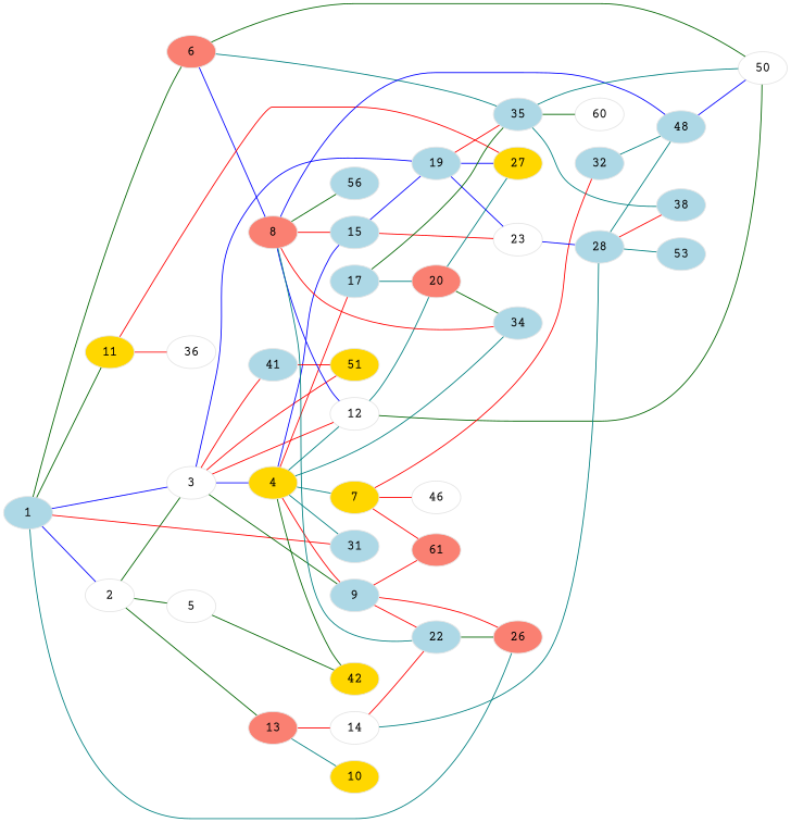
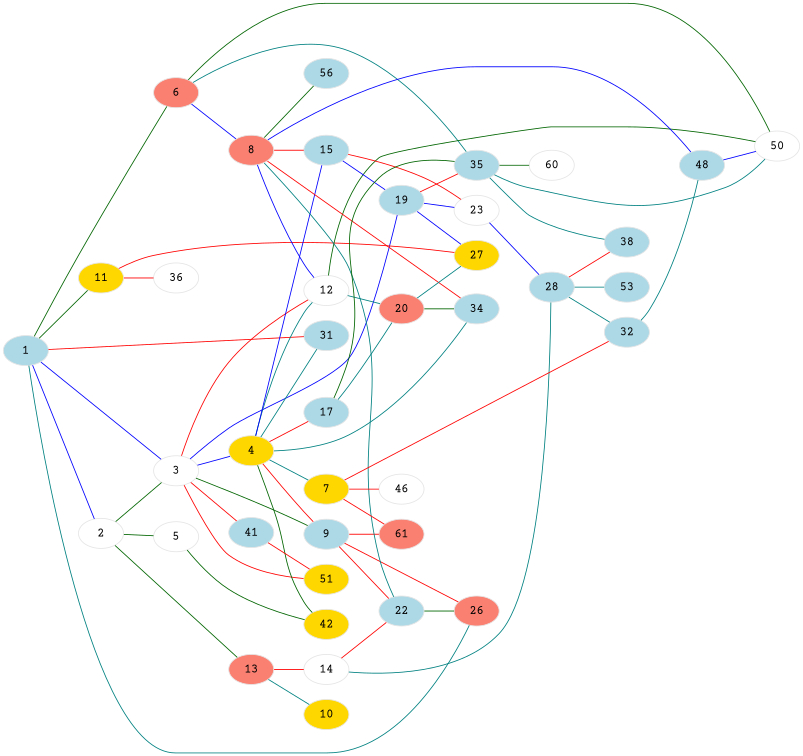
  graph {
    fontname="Courier Prime"
    rankdir=LR
    node [color=gray90 fillcolor=lightblue fontname="Courier Prime" style=filled]
    edge [color=red fontname="Courier Prime"]
    2 [fillcolor=white]
    1
    3 [fillcolor=white super="+54"]
    6 [fillcolor=salmon]
    11 [fillcolor=gold super="+33"]
    26 [fillcolor=salmon super="+65"]
    31 [super="+44"]
    5 [fillcolor=white]
    13 [fillcolor=salmon]
    4 [fillcolor=gold super="+21+57"]
    9
    12 [fillcolor=white super="+24+58+43"]
    19 [super="+52+37"]
    41
    51 [fillcolor=gold]
    8 [fillcolor=salmon super="+10+55+30"]
    35
    50 [fillcolor=white super="+64"]
    27 [fillcolor=gold]
    36 [fillcolor=white]
    42 [fillcolor=gold super="+49"]
    14 [fillcolor=white super="+25"]
    n23 [fillcolor=gold label=10]
    7 [fillcolor=gold super="+16"]
    15 [super="+18"]
    17
    34
    61 [fillcolor=salmon super="+63"]
    22 [super="+45"]
    20 [fillcolor=salmon super="+59"]
    23 [fillcolor=white]
    32
    46 [fillcolor=white super="+62"]
    48
    56
    38
    60 [fillcolor=white]
    28 [super="+29+39"]
    53
    2 -- 3 [color=darkgreen]
    2 -- 5 [color=darkgreen]
    2 -- 13 [color=darkgreen]
    1 -- 2 [color=blue]
    1 -- 3 [color=blue]
    1 -- 6 [color=darkgreen]
    1 -- 11 [color=darkgreen]
    1 -- 26 [color=teal]
    1 -- 31
    3 -- 4 [color=blue]
    3 -- 9 [color=darkgreen]
    3 -- 12
    3 -- 19 [color=blue]
    3 -- 41
    3 -- 51
    6 -- 8 [color=blue]
    6 -- 35 [color=teal]
    6 -- 50 [color=darkgreen]
    11 -- 27
    11 -- 36
    5 -- 42 [color=darkgreen]
    13 -- 14
    13 -- n23 [color=teal]
    4 -- 31 [color=teal]
    4 -- 9
    4 -- 12 [color=teal]
    4 -- 42 [color=darkgreen]
    4 -- 7 [color=teal]
    4 -- 15 [color=blue]
    4 -- 17
    4 -- 34 [color=teal]
    9 -- 26
    9 -- 61
    9 -- 22
    12 -- 50 [color=darkgreen]
    12 -- 20 [color=teal]
    19 -- 35
    19 -- 27 [color=blue]
    19 -- 23 [color=blue]
    41 -- 51
    8 -- 12 [color=blue]
    8 -- 15
    8 -- 34
    8 -- 22 [color=teal]
    8 -- 48 [color=blue]
    8 -- 56 [color=darkgreen]
    35 -- 50 [color=teal]
    35 -- 38 [color=teal]
    35 -- 60 [color=darkgreen]
    14 -- 22
    14 -- 28 [color=teal]
    7 -- 61
    7 -- 32
    7 -- 46 [weight=2]
    15 -- 19 [color=blue weight=2]
    15 -- 23
    17 -- 35 [color=darkgreen]
    17 -- 20 [color=teal]
    22 -- 26 [color=darkgreen]
    20 -- 27 [color=teal]
    20 -- 34 [color=darkgreen]
    23 -- 28 [color=blue]
    32 -- 48 [color=teal]
    48 -- 50 [color=blue]
-   28 -- 48 [color=teal]
+   28 -- 32 [color=teal]
    28 -- 38
    28 -- 53 [color=teal]
  }
